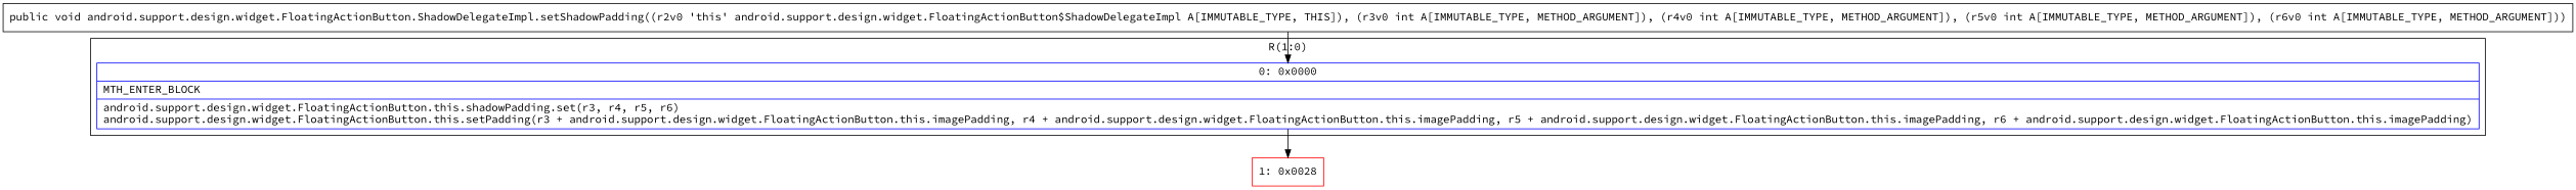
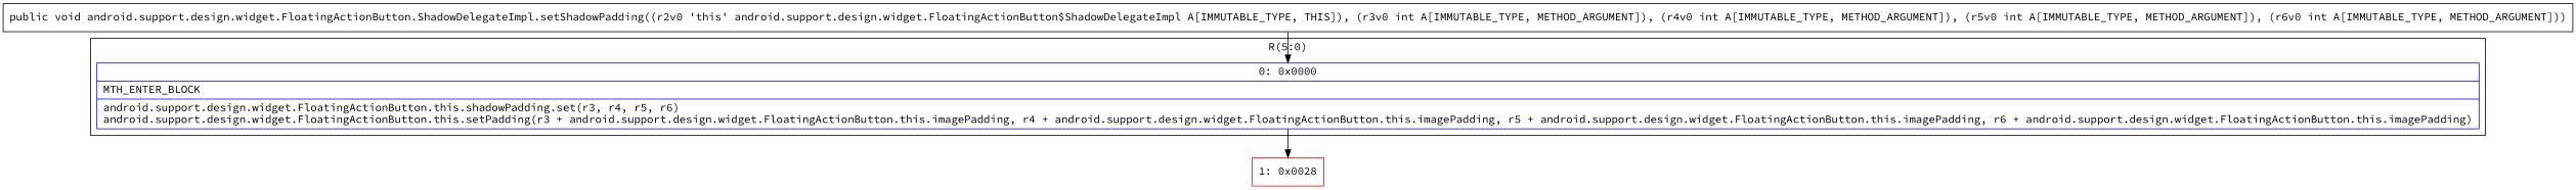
  digraph {
    fontname="Source Code Pro"
    node [shape=record fontname="Source Code Pro"]
    edge [fontname="Source Code Pro"]
    n1 [color=blue label="{0\:\ 0x0000|MTH_ENTER_BLOCK\l|android.support.design.widget.FloatingActionButton.this.shadowPadding.set(r3, r4, r5, r6)\landroid.support.design.widget.FloatingActionButton.this.setPadding(r3 + android.support.design.widget.FloatingActionButton.this.imagePadding, r4 + android.support.design.widget.FloatingActionButton.this.imagePadding, r5 + android.support.design.widget.FloatingActionButton.this.imagePadding, r6 + android.support.design.widget.FloatingActionButton.this.imagePadding)\l}"]
    n2 [color=red label="{1\:\ 0x0028}"]
    n3 [label="{public void android.support.design.widget.FloatingActionButton.ShadowDelegateImpl.setShadowPadding((r2v0 'this' android.support.design.widget.FloatingActionButton$ShadowDelegateImpl A[IMMUTABLE_TYPE, THIS]), (r3v0 int A[IMMUTABLE_TYPE, METHOD_ARGUMENT]), (r4v0 int A[IMMUTABLE_TYPE, METHOD_ARGUMENT]), (r5v0 int A[IMMUTABLE_TYPE, METHOD_ARGUMENT]), (r6v0 int A[IMMUTABLE_TYPE, METHOD_ARGUMENT])) }"]
    subgraph cluster_1 {
-     label="R(1:0)"
+     label="R(5:0)"
      n1
    }
    n1 -> n2
    n3 -> n1
  }
